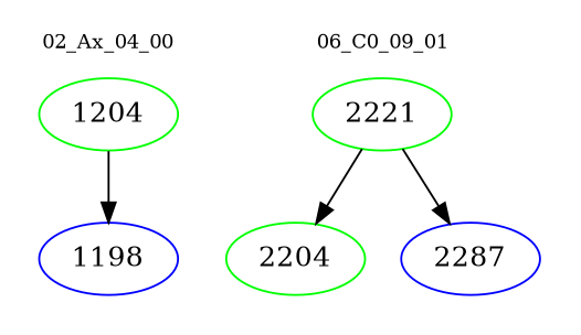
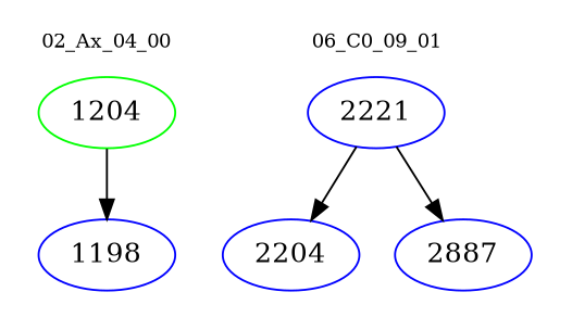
  digraph {
    node [color=green]
    edge [color=black]
    n1 [label=1204]
    n2 [color=blue label=1198]
-   n3 [label=2221]
-   n4 [label=2204]
-   n5 [color=blue label=2287]
+   n3 [color=blue label=2221]
+   n4 [color=blue label=2204]
+   n5 [color=blue label=2887]
    subgraph cluster_1 {
      color=white
      fontsize=10
      label="02_Ax_04_00"
      n1
      n2
    }
    subgraph cluster_2 {
      color=white
      fontsize=10
      label="06_C0_09_01"
      n3
      n4
      n5
    }
    n1 -> n2
    n3 -> n4
    n3 -> n5
  }
